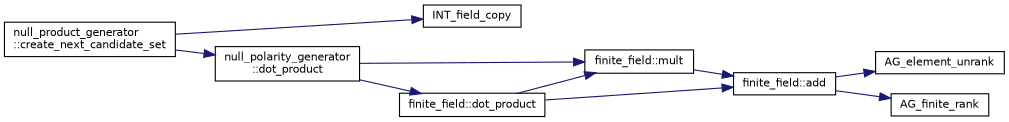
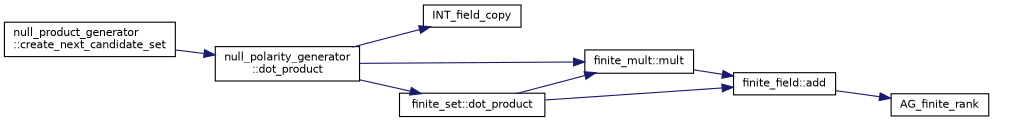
  digraph {
    rankdir=LR
    node [color=black fillcolor=white fontname=Helvetica fontsize=10 shape=record style=filled]
    edge [color=midnightblue fontname=Helvetica fontsize=10 labelfontname=Helvetica labelfontsize=10 style=solid]
    n1 [height=0.2 label=INT_field_copy width=0.4]
    n2 [height=0.2 label="null_product_generator\l::create_next_candidate_set" width=0.4]
    n3 [height=0.2 label="null_polarity_generator\l::dot_product" width=0.4]
-   n4 [height=0.2 label="finite_field::mult" width=0.4]
-   n5 [height=0.2 label="finite_field::dot_product" width=0.4]
+   n4 [height=0.2 label="finite_mult::mult" width=0.4]
+   n5 [height=0.2 label="finite_set::dot_product" width=0.4]
    n6 [height=0.2 label="finite_field::add" width=0.4]
-   n7 [height=0.2 label=AG_element_unrank width=0.4]
    n8 [height=0.2 label=AG_finite_rank width=0.4]
-   n2 -> n1
+   n3 -> n1
    n2 -> n3
    n3 -> n4
    n3 -> n5
    n4 -> n6
    n5 -> n4
    n5 -> n6
-   n6 -> n7
    n6 -> n8
  }
